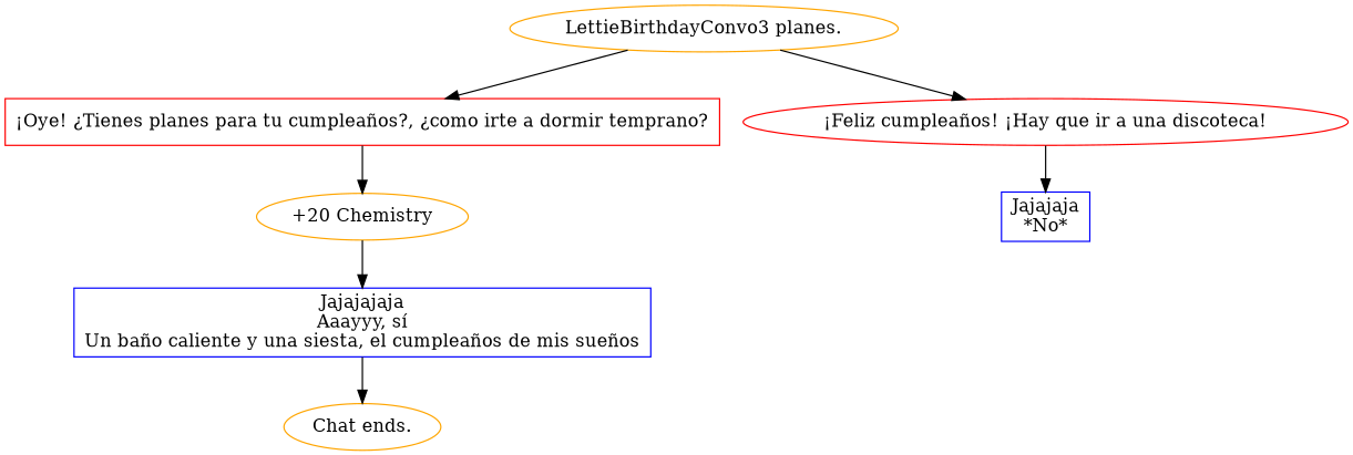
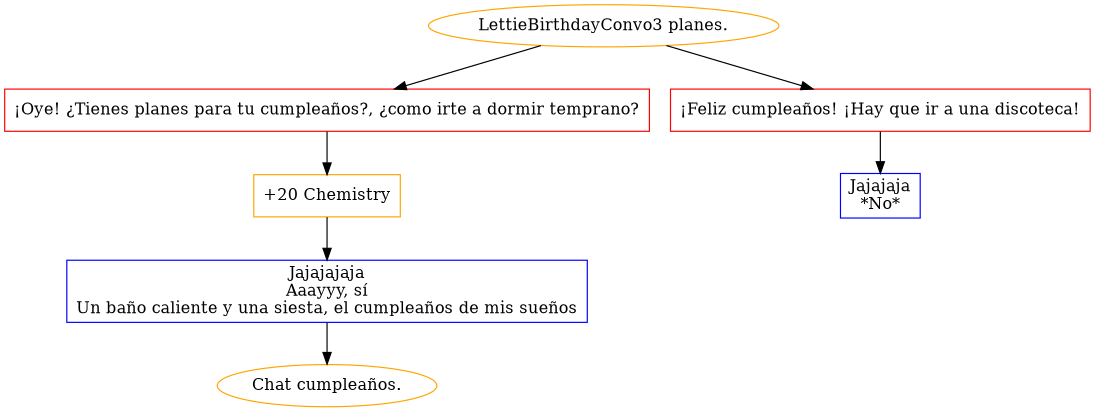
  digraph {
    node [color=orange shape=box]
    n1 [label="LettieBirthdayConvo3 planes." shape=""]
    n2 [color=red label="¡Oye! ¿Tienes planes para tu cumpleaños?, ¿como irte a dormir temprano?"]
-   n3 [color=red label="¡Feliz cumpleaños! ¡Hay que ir a una discoteca!" shape=ellipse]
-   n4 [label="+20 Chemistry" shape=""]
+   n3 [color=red label="¡Feliz cumpleaños! ¡Hay que ir a una discoteca!"]
+   n4 [label="+20 Chemistry"]
    n5 [color=blue label="Jajajaja\n*No*"]
    n6 [color=blue label="Jajajajaja\nAaayyy, sí\nUn baño caliente y una siesta, el cumpleaños de mis sueños"]
-   "Chat ends." [shape=""]
+   "Chat ends." [label="Chat cumpleaños." shape=""]
    n1 -> n2
    n1 -> n3
    n2 -> n4
    n3 -> n5
    n4 -> n6
    n6 -> "Chat ends."
  }
